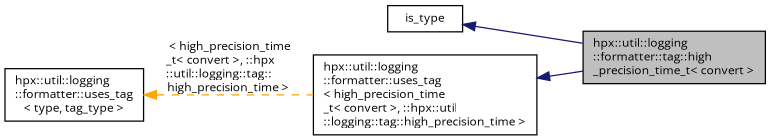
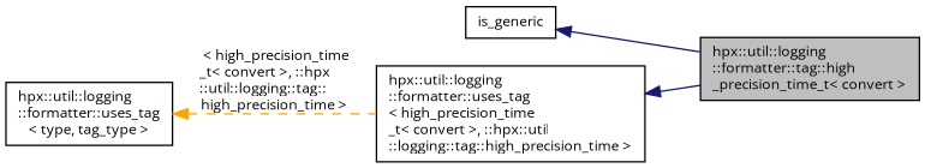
  digraph {
    rankdir=LR
    fontname="Open Sans"
    node [color=black fillcolor=white fontname="Open Sans" fontsize=10 shape=record style=filled]
    edge [color=midnightblue dir=back fontname="Open Sans" fontsize=10 labelfontname=Helvetica labelfontsize=10 style=solid]
    n1 [fillcolor=grey75 fontcolor=black height=0.2 label="hpx::util::logging\l::formatter::tag::high\l_precision_time_t\< convert \>" width=0.4]
-   n2 [height=0.2 label=is_type width=0.4]
+   n2 [height=0.2 label=is_generic width=0.4]
    n3 [height=0.2 label="hpx::util::logging\l::formatter::uses_tag\l\< high_precision_time\l_t\< convert \>, ::hpx::util\l::logging::tag::high_precision_time \>" width=0.4]
    n4 [height=0.2 label="hpx::util::logging\l::formatter::uses_tag\l\< type, tag_type \>" width=0.4]
    n2 -> n1
    n3 -> n1
    n4 -> n3 [color=orange label=" \< high_precision_time\l_t\< convert \>, ::hpx\l::util::logging::tag::\lhigh_precision_time \>" style=dashed]
  }
